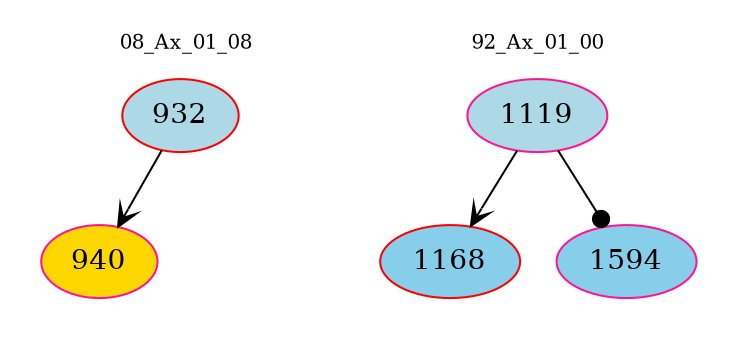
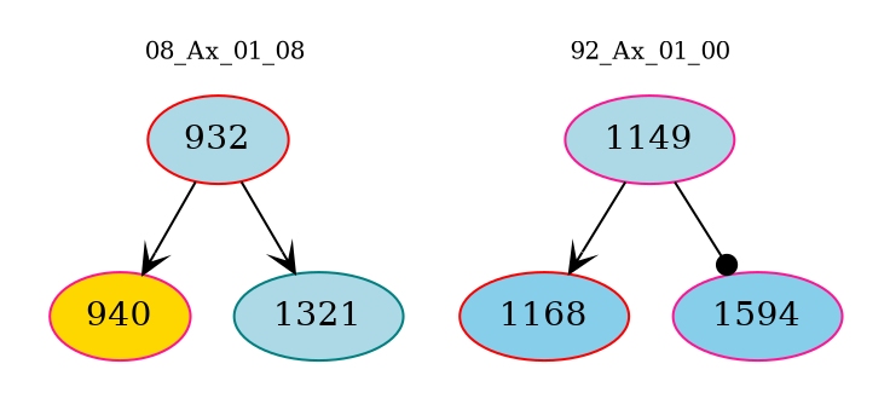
  digraph {
    node [color=deeppink fillcolor=lightblue style=filled]
    edge [arrowhead=vee color=black]
    n1 [color=red label=932]
    n2 [fillcolor=gold label=940]
-   n4 [label=1119]
+   n3 [color=teal label=1321]
+   n4 [label=1149]
    n5 [color=red fillcolor=skyblue label=1168]
    n6 [fillcolor=skyblue label=1594]
    subgraph cluster_1 {
      color=white
      fontsize=10
      label="08_Ax_01_08"
      n1
      n2
+     n3
    }
    subgraph cluster_2 {
      color=white
      fontsize=10
      label="92_Ax_01_00"
      n4
      n5
      n6
    }
    n1 -> n2
+   n1 -> n3
    n4 -> n5
    n4 -> n6 [arrowhead=dot]
  }
